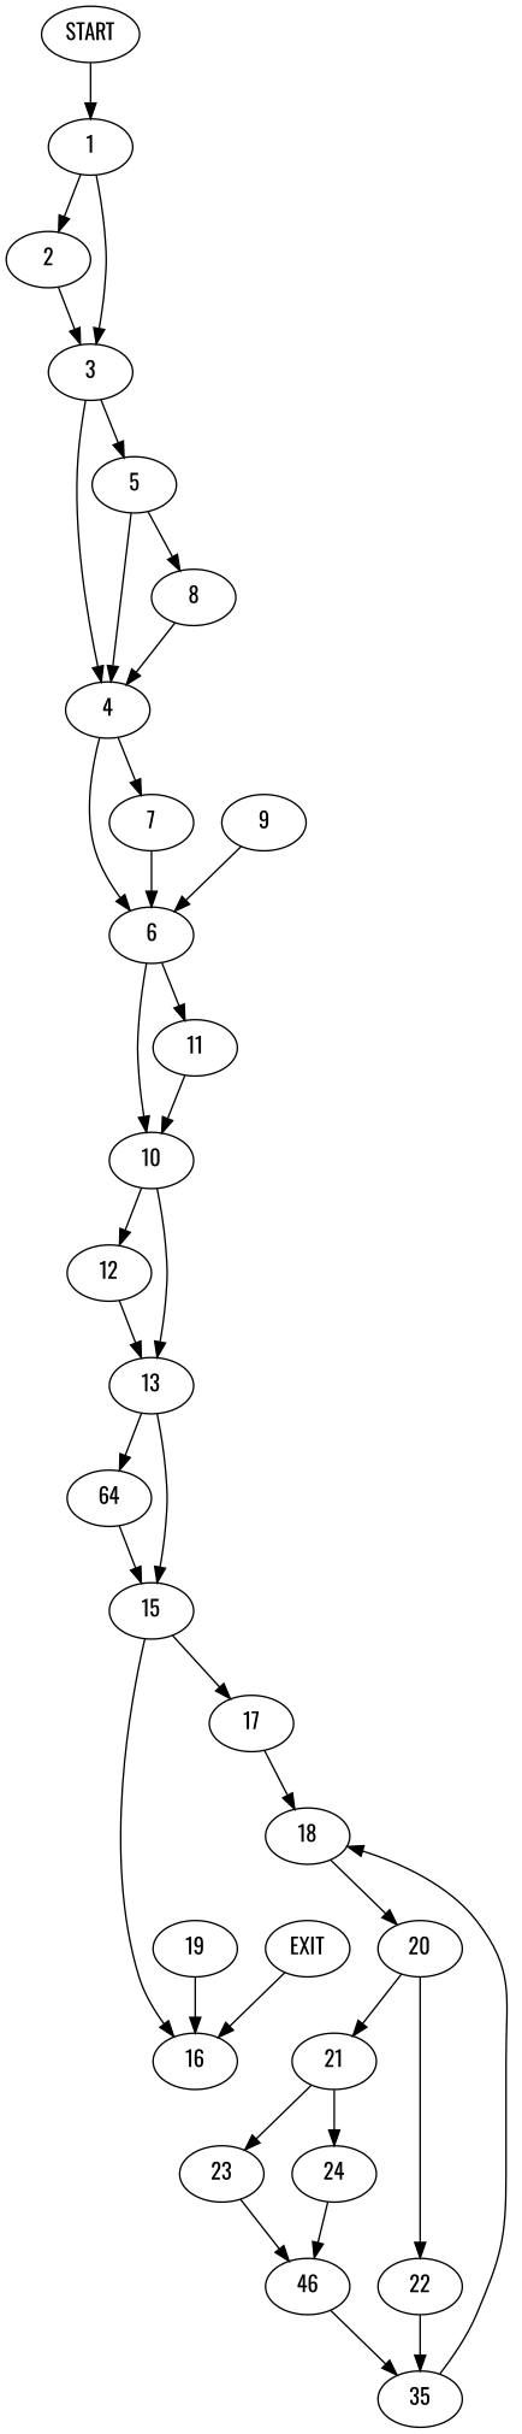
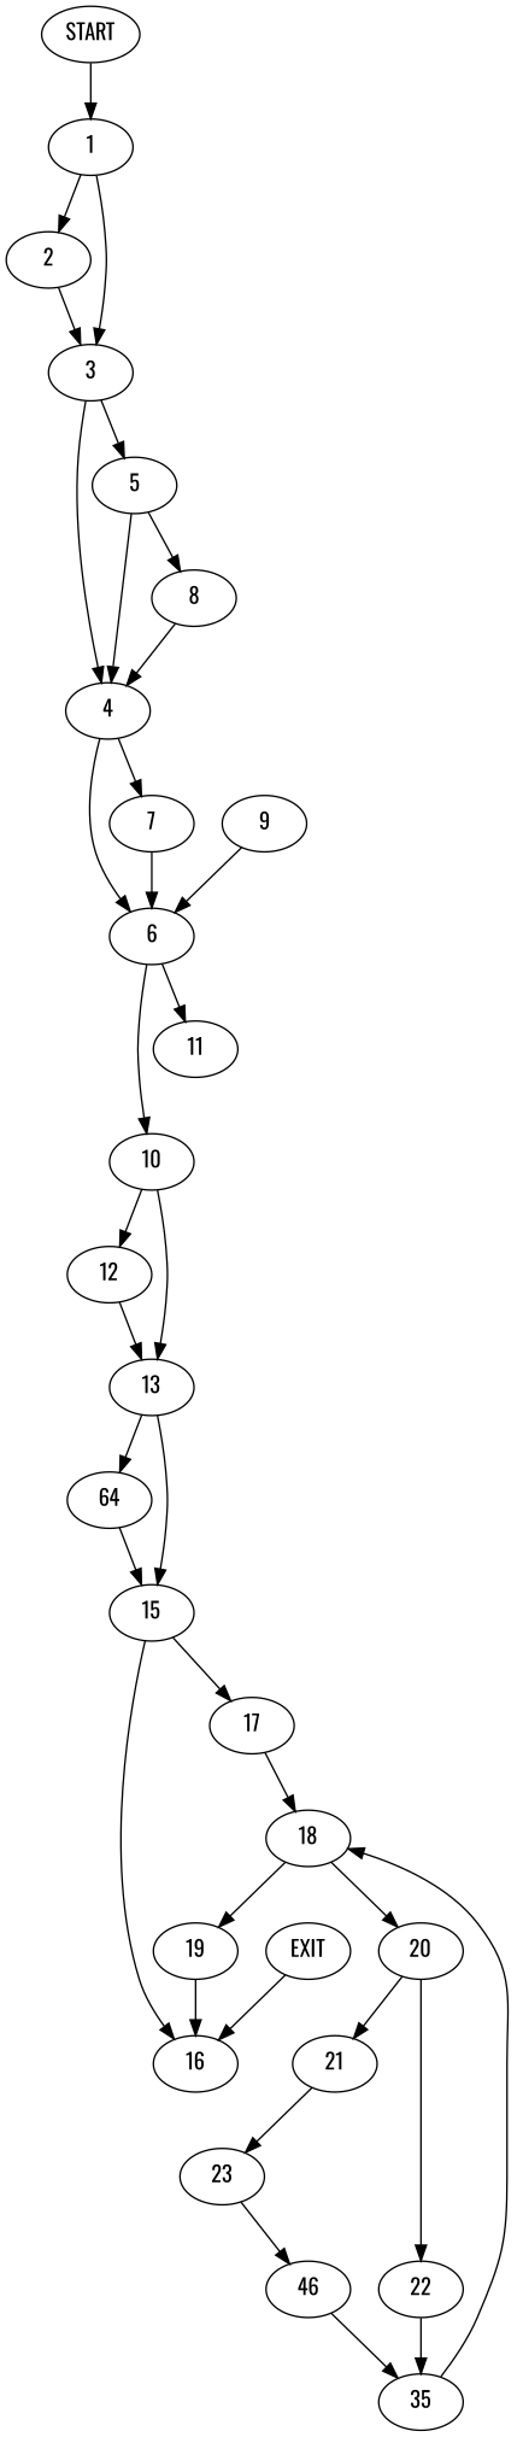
  digraph {
    fontname=Oswald
    node [fontname=Oswald]
    edge [fontname=Oswald]
    n1 [label=START]
    1
    2
    3
    n5 [label=EXIT]
    16
    4
    5
    6
    7
    8
    10
    11
    12
    13
    9
    n17 [label=64]
    15
    17
    18
    19
    20
    21
    22
    23
-   24
    n27 [label=35]
    n28 [label=46]
    n1 -> 1
    1 -> 2
    1 -> 3
    2 -> 3
    3 -> 4
    3 -> 5
    n5 -> 16
    4 -> 6
    4 -> 7
    5 -> 4
    5 -> 8
    6 -> 10
    6 -> 11
    7 -> 6
    8 -> 4
    10 -> 12
    10 -> 13
-   11 -> 10
    12 -> 13
    13 -> n17
    13 -> 15
    9 -> 6
    n17 -> 15
    15 -> 16
    15 -> 17
    17 -> 18
+   18 -> 19
    18 -> 20
    19 -> 16
    20 -> 21
    20 -> 22
    21 -> 23
-   21 -> 24
    22 -> n27
    23 -> n28
-   24 -> n28
    n27 -> 18
    n28 -> n27
  }
